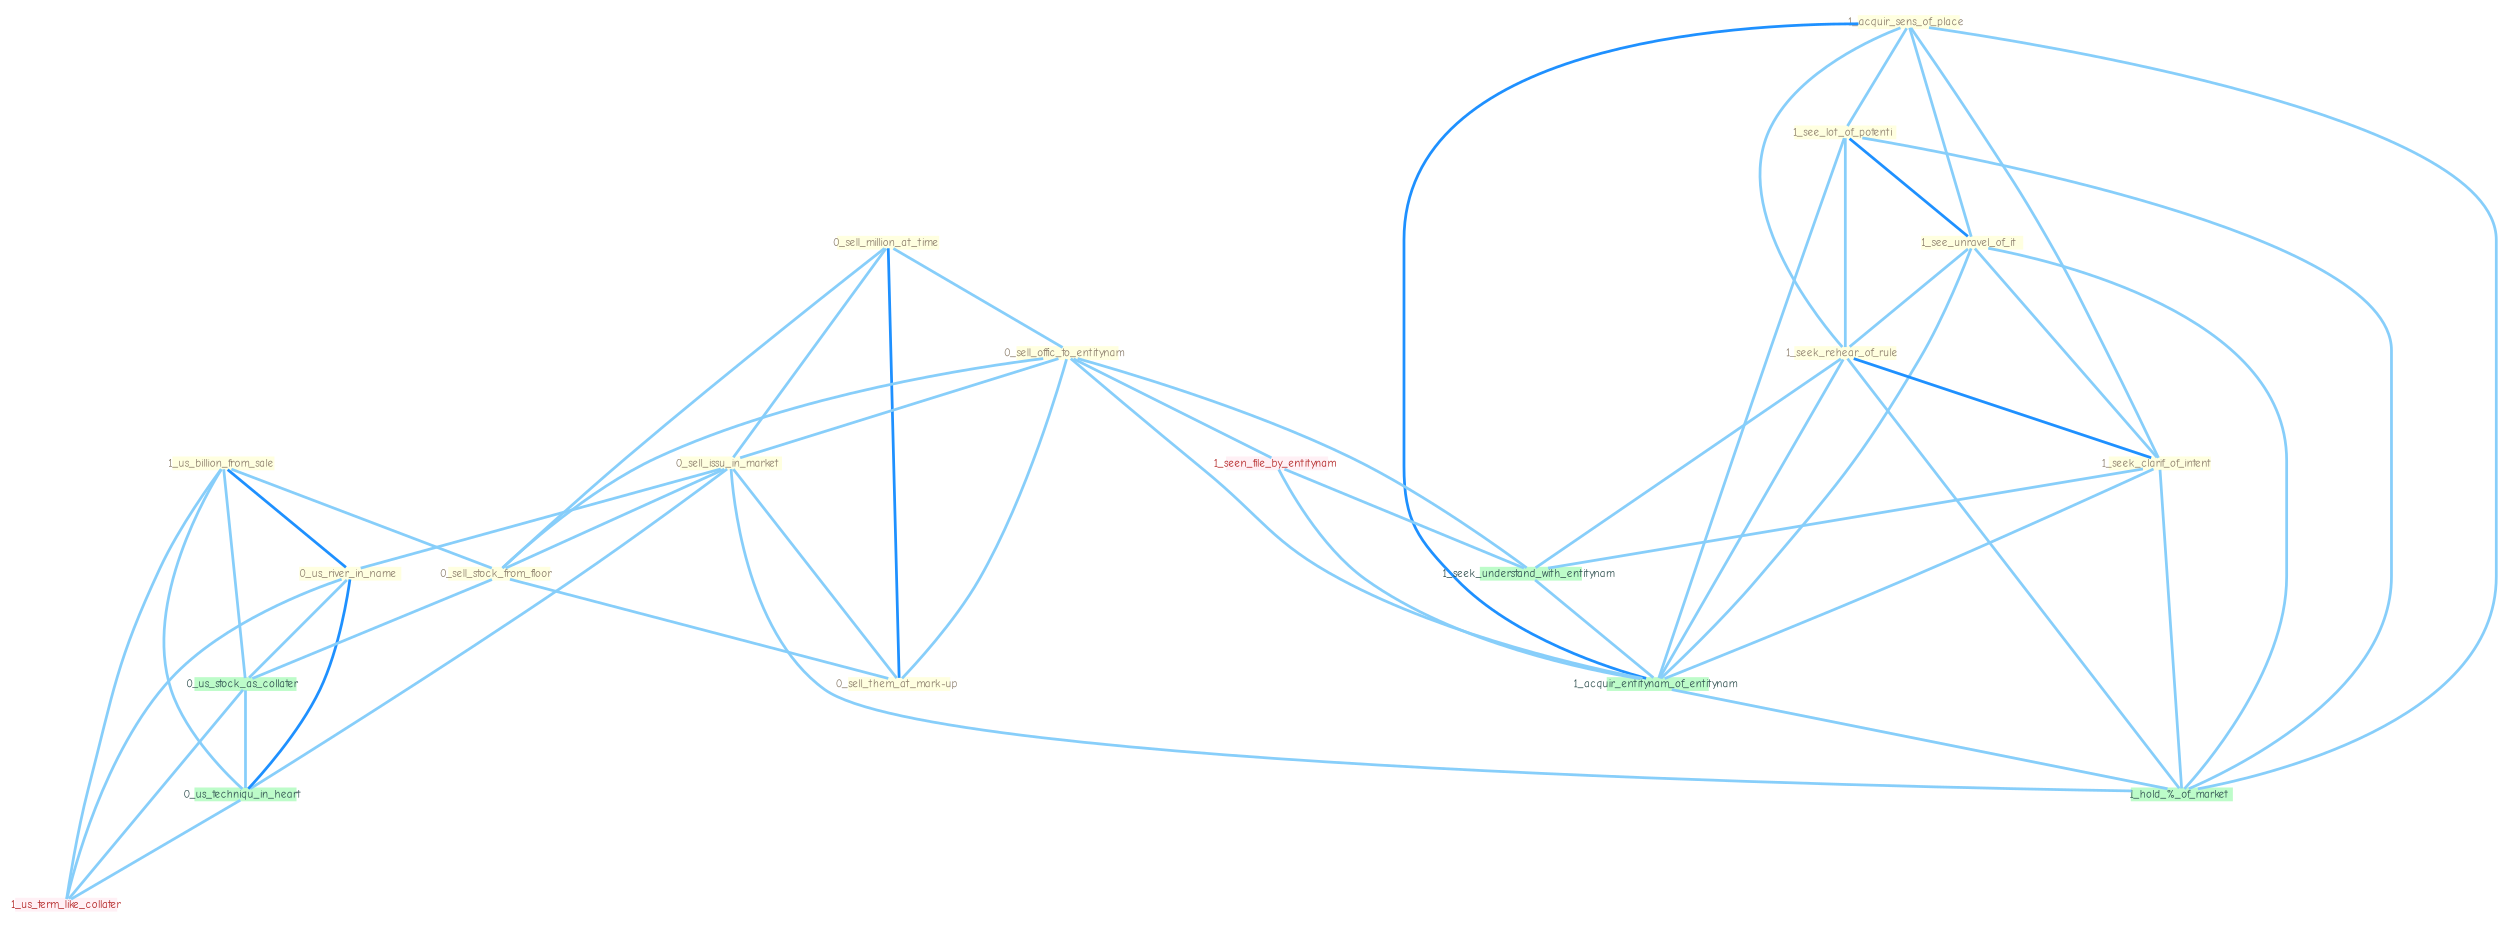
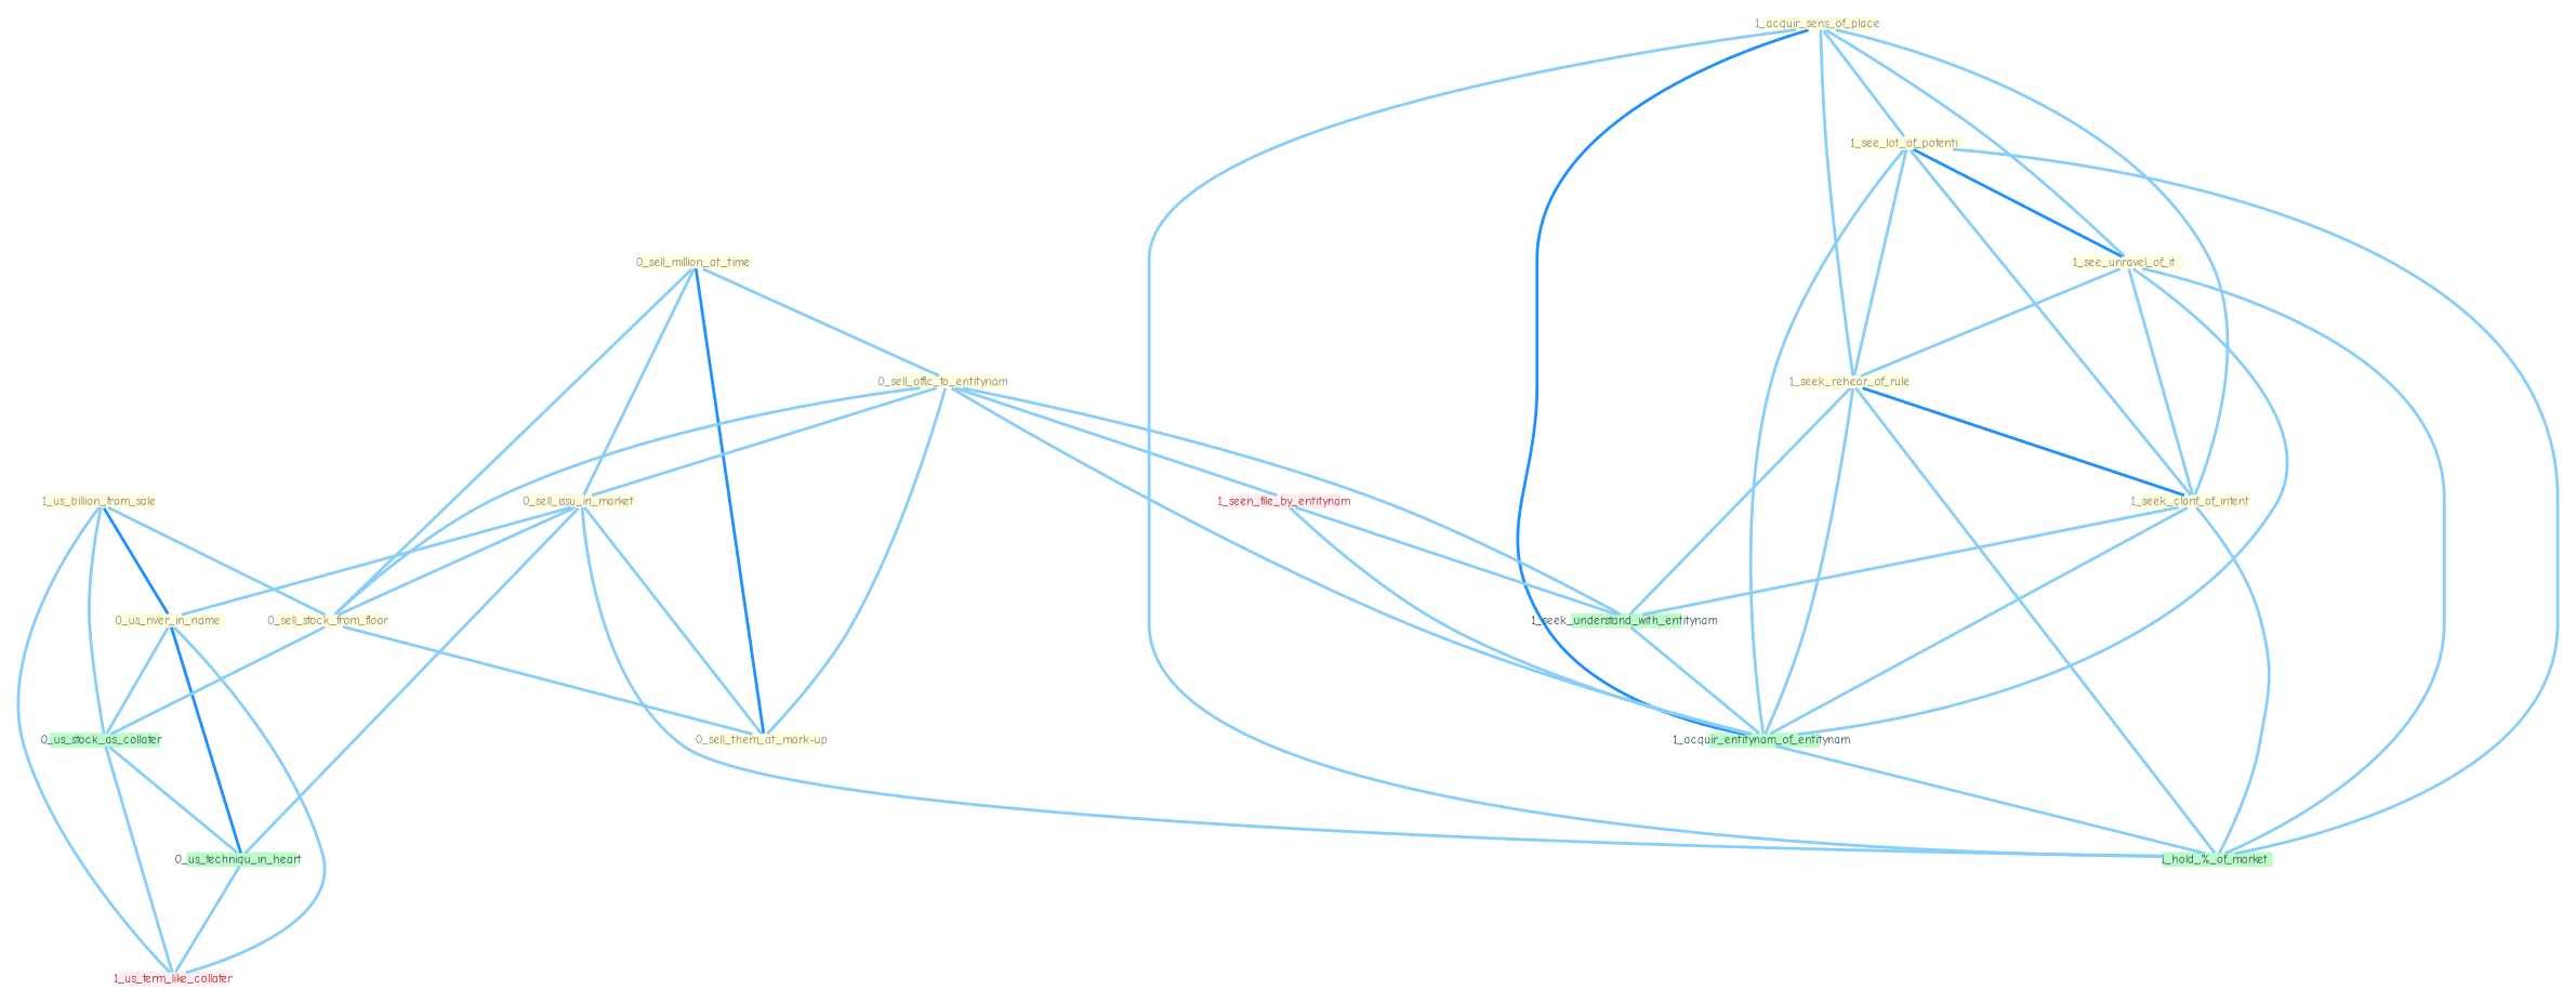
  graph {
    fontname="Comic Neue"
    node [color="#ffffe0" fixedsize=true fontcolor="#8b7d6b" fontname="Comic Neue" fontsize=4 shape=polygon style=filled]
    edge [color="#87cefa" fontname="Comic Neue" w=1]
    "1_us_billion_from_sale " [height=.06 width=.5]
    "0_sell_million_at_time " [height=.06 width=.5]
    "1_acquir_sens_of_place " [height=.06 width=.5]
    "0_sell_offic_to_entitynam " [height=.06 width=.5]
    "1_see_lot_of_potenti " [height=.06 width=.5]
    "0_sell_issu_in_market " [height=.06 width=.5]
    "1_see_unravel_of_it " [height=.06 width=.5]
    "1_seek_rehear_of_rule " [height=.06 width=.5]
    "0_us_river_in_name " [height=.06 width=.5]
    "0_sell_stock_from_floor " [height=.06 width=.5]
    "0_sell_them_at_mark-up " [height=.06 width=.5]
    "1_seek_clarif_of_intent " [height=.06 width=.5]
    "1_seen_file_by_entitynam " [color="#fff0f5" fontcolor="#b22222" height=.06 width=.5]
    n14 [color="#fff0f5" fontcolor="#b22222" height=.06 label="1_us_term_like_collater" width=.5]
    "0_us_stock_as_collater " [color="#BDFCC9" fontcolor="#2f4f4f" height=.06 width=.5]
    "0_us_techniqu_in_heart " [color="#BDFCC9" fontcolor="#2f4f4f" height=.06 width=.5]
    "1_acquir_entitynam_of_entitynam " [color="#BDFCC9" fontcolor="#2f4f4f" height=.06 width=.5]
    "1_hold_%_of_market " [color="#BDFCC9" fontcolor="#2f4f4f" height=.06 width=.5]
    "1_seek_understand_with_entitynam " [color="#BDFCC9" fontcolor="#2f4f4f" height=.06 width=.5]
    subgraph sub_1 {
      "1_us_billion_from_sale "
      "0_sell_million_at_time "
      "1_acquir_sens_of_place "
      "0_sell_offic_to_entitynam "
      "1_see_lot_of_potenti "
      "0_sell_issu_in_market "
      "1_see_unravel_of_it "
      "1_seek_rehear_of_rule "
      "0_us_river_in_name "
      "0_sell_stock_from_floor "
      "0_sell_them_at_mark-up "
      "1_seek_clarif_of_intent "
    }
    subgraph sub_2 {
      "1_seen_file_by_entitynam "
      n14
    }
    "1_us_billion_from_sale " -- "0_us_river_in_name " [color="#1e90ff"]
    "1_us_billion_from_sale " -- "0_sell_stock_from_floor "
    "1_us_billion_from_sale " -- n14
    "1_us_billion_from_sale " -- "0_us_stock_as_collater "
-   "1_us_billion_from_sale " -- "0_us_techniqu_in_heart "
    "0_sell_million_at_time " -- "0_sell_offic_to_entitynam "
    "0_sell_million_at_time " -- "0_sell_issu_in_market "
    "0_sell_million_at_time " -- "0_sell_stock_from_floor "
    "0_sell_million_at_time " -- "0_sell_them_at_mark-up " [color="#1e90ff" w=2]
    "1_acquir_sens_of_place " -- "1_see_lot_of_potenti "
    "1_acquir_sens_of_place " -- "1_see_unravel_of_it "
    "1_acquir_sens_of_place " -- "1_seek_rehear_of_rule "
    "1_acquir_sens_of_place " -- "1_seek_clarif_of_intent "
    "1_acquir_sens_of_place " -- "1_acquir_entitynam_of_entitynam " [color="#1e90ff" w=2]
    "1_acquir_sens_of_place " -- "1_hold_%_of_market "
    "0_sell_offic_to_entitynam " -- "0_sell_issu_in_market "
    "0_sell_offic_to_entitynam " -- "0_sell_stock_from_floor "
    "0_sell_offic_to_entitynam " -- "0_sell_them_at_mark-up "
    "0_sell_offic_to_entitynam " -- "1_seen_file_by_entitynam "
    "0_sell_offic_to_entitynam " -- "1_acquir_entitynam_of_entitynam "
    "0_sell_offic_to_entitynam " -- "1_seek_understand_with_entitynam "
    "1_see_lot_of_potenti " -- "1_see_unravel_of_it " [color="#1e90ff" w=2]
    "1_see_lot_of_potenti " -- "1_seek_rehear_of_rule "
+   "1_see_lot_of_potenti " -- "1_seek_clarif_of_intent "
    "1_see_lot_of_potenti " -- "1_acquir_entitynam_of_entitynam "
    "1_see_lot_of_potenti " -- "1_hold_%_of_market "
    "0_sell_issu_in_market " -- "0_us_river_in_name "
    "0_sell_issu_in_market " -- "0_sell_stock_from_floor "
    "0_sell_issu_in_market " -- "0_sell_them_at_mark-up "
    "0_sell_issu_in_market " -- "0_us_techniqu_in_heart "
    "0_sell_issu_in_market " -- "1_hold_%_of_market "
    "1_see_unravel_of_it " -- "1_seek_rehear_of_rule "
    "1_see_unravel_of_it " -- "1_seek_clarif_of_intent "
    "1_see_unravel_of_it " -- "1_acquir_entitynam_of_entitynam "
    "1_see_unravel_of_it " -- "1_hold_%_of_market "
    "1_seek_rehear_of_rule " -- "1_seek_clarif_of_intent " [color="#1e90ff" w=2]
    "1_seek_rehear_of_rule " -- "1_acquir_entitynam_of_entitynam "
    "1_seek_rehear_of_rule " -- "1_hold_%_of_market "
    "1_seek_rehear_of_rule " -- "1_seek_understand_with_entitynam "
    "0_us_river_in_name " -- n14
    "0_us_river_in_name " -- "0_us_stock_as_collater "
    "0_us_river_in_name " -- "0_us_techniqu_in_heart " [color="#1e90ff" w=2]
    "0_sell_stock_from_floor " -- "0_sell_them_at_mark-up "
    "0_sell_stock_from_floor " -- "0_us_stock_as_collater "
    "1_seek_clarif_of_intent " -- "1_acquir_entitynam_of_entitynam "
    "1_seek_clarif_of_intent " -- "1_hold_%_of_market "
    "1_seek_clarif_of_intent " -- "1_seek_understand_with_entitynam "
    "1_seen_file_by_entitynam " -- "1_acquir_entitynam_of_entitynam "
    "1_seen_file_by_entitynam " -- "1_seek_understand_with_entitynam "
    "0_us_stock_as_collater " -- n14
    "0_us_stock_as_collater " -- "0_us_techniqu_in_heart "
    "0_us_techniqu_in_heart " -- n14
    "1_acquir_entitynam_of_entitynam " -- "1_hold_%_of_market "
    "1_seek_understand_with_entitynam " -- "1_acquir_entitynam_of_entitynam "
  }
